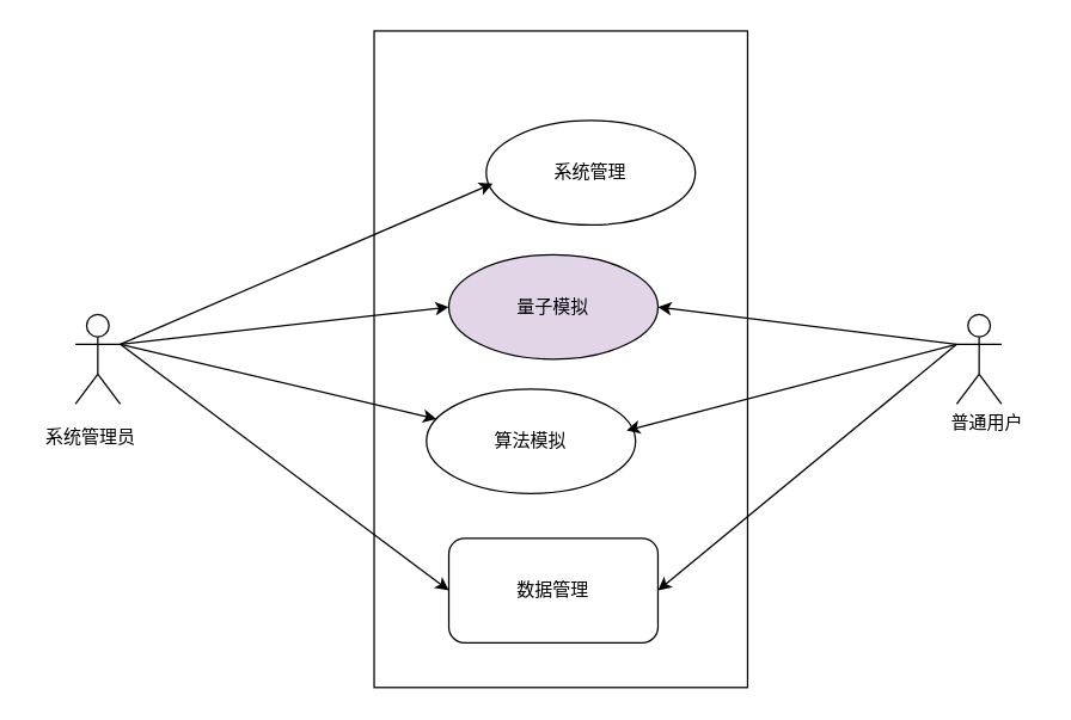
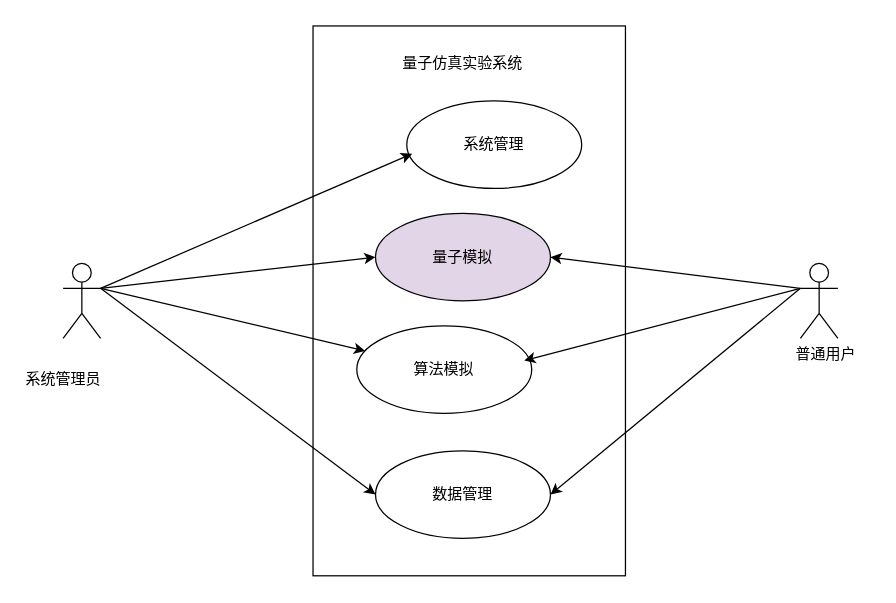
  <mxCell id="0" />
  <mxCell id="1" parent="0" />
  <mxCell id="2" value="" style="rounded=0;whiteSpace=wrap;html=1;" parent="1" vertex="1"><mxGeometry x="250" y="20" width="250" height="440" as="geometry" /></mxCell>
+ <mxCell id="3" value="量子仿真实验系统" style="text;strokeColor=none;align=center;fillColor=none;html=1;verticalAlign=middle;whiteSpace=wrap;rounded=0;" parent="1" vertex="1"><mxGeometry x="320" y="40" width="100" height="20" as="geometry" /></mxCell>
  <mxCell id="4" style="rounded=0;orthogonalLoop=1;jettySize=auto;html=1;exitX=1;exitY=0.333;exitDx=0;exitDy=0;exitPerimeter=0;entryX=0;entryY=0.5;entryDx=0;entryDy=0;" edge="1" parent="1" source="7" target="12"><mxGeometry relative="1" as="geometry" /></mxCell>
  <mxCell id="5" style="rounded=0;orthogonalLoop=1;jettySize=auto;html=1;exitX=1;exitY=0.333;exitDx=0;exitDy=0;exitPerimeter=0;" edge="1" parent="1" source="7" target="13"><mxGeometry relative="1" as="geometry" /></mxCell>
  <mxCell id="6" style="rounded=0;orthogonalLoop=1;jettySize=auto;html=1;exitX=1;exitY=0.333;exitDx=0;exitDy=0;exitPerimeter=0;entryX=0;entryY=0.5;entryDx=0;entryDy=0;" edge="1" parent="1" source="7" target="14"><mxGeometry relative="1" as="geometry" /></mxCell>
  <mxCell id="7" value="Actor" style="shape=umlActor;verticalLabelPosition=bottom;verticalAlign=top;metaEdit=0;html=1;fontColor=none;noLabel=1;" parent="1" vertex="1"><mxGeometry x="50" y="210" width="30" height="60" as="geometry" /></mxCell>
  <mxCell id="8" style="rounded=0;orthogonalLoop=1;jettySize=auto;html=1;exitX=0;exitY=0.333;exitDx=0;exitDy=0;exitPerimeter=0;entryX=1;entryY=0.5;entryDx=0;entryDy=0;" edge="1" parent="1" source="10" target="12"><mxGeometry relative="1" as="geometry" /></mxCell>
  <mxCell id="9" style="rounded=0;orthogonalLoop=1;jettySize=auto;html=1;exitX=0;exitY=0.333;exitDx=0;exitDy=0;exitPerimeter=0;entryX=1;entryY=0.5;entryDx=0;entryDy=0;" edge="1" parent="1" source="10" target="14"><mxGeometry relative="1" as="geometry" /></mxCell>
  <mxCell id="10" value="Actor" style="shape=umlActor;verticalLabelPosition=bottom;verticalAlign=top;html=1;fontColor=none;noLabel=1;" parent="1" vertex="1"><mxGeometry x="640" y="210" width="30" height="60" as="geometry" /></mxCell>
  <mxCell id="11" value="系统管理" style="ellipse;whiteSpace=wrap;html=1;" vertex="1" parent="1"><mxGeometry x="325" y="80" width="140" height="70" as="geometry" /></mxCell>
  <mxCell id="12" value="量子模拟" style="ellipse;whiteSpace=wrap;html=1;fillColor=#e1d5e7;" vertex="1" parent="1"><mxGeometry x="300" y="170" width="140" height="70" as="geometry" /></mxCell>
  <mxCell id="13" value="算法模拟" style="ellipse;whiteSpace=wrap;html=1;" vertex="1" parent="1"><mxGeometry x="285" y="260" width="140" height="70" as="geometry" /></mxCell>
- <mxCell id="14" value="数据管理" style="whiteSpace=wrap;html=1;rounded=1;" vertex="1" parent="1"><mxGeometry x="300" y="360" width="140" height="70" as="geometry" /></mxCell>
+ <mxCell id="14" value="数据管理" style="ellipse;whiteSpace=wrap;html=1;" vertex="1" parent="1"><mxGeometry x="300" y="360" width="140" height="70" as="geometry" /></mxCell>
  <mxCell id="15" style="rounded=0;orthogonalLoop=1;jettySize=auto;html=1;exitX=1;exitY=0.333;exitDx=0;exitDy=0;exitPerimeter=0;entryX=0.031;entryY=0.603;entryDx=0;entryDy=0;entryPerimeter=0;" edge="1" parent="1" source="7" target="11"><mxGeometry relative="1" as="geometry" /></mxCell>
- <mxCell id="16" value="系统管理员" style="text;html=1;align=center;verticalAlign=middle;resizable=0;points=[];autosize=1;strokeColor=none;fillColor=none;" vertex="1" parent="1"><mxGeometry x="20" y="278" width="80" height="30" as="geometry" /></mxCell>
+ <mxCell id="16" value="系统管理员" style="text;html=1;align=center;verticalAlign=middle;resizable=0;points=[];autosize=1;strokeColor=none;fillColor=none;" vertex="1" parent="1"><mxGeometry x="10" y="288" width="80" height="30" as="geometry" /></mxCell>
  <mxCell id="17" value="普通用户" style="text;html=1;align=center;verticalAlign=middle;resizable=0;points=[];autosize=1;strokeColor=none;fillColor=none;" vertex="1" parent="1"><mxGeometry x="625" y="268" width="70" height="30" as="geometry" /></mxCell>
  <mxCell id="18" style="rounded=0;orthogonalLoop=1;jettySize=auto;html=1;entryX=0.957;entryY=0.397;entryDx=0;entryDy=0;entryPerimeter=0;" edge="1" parent="1" target="13"><mxGeometry relative="1" as="geometry"><mxPoint x="640" y="230" as="sourcePoint" /></mxGeometry></mxCell>
